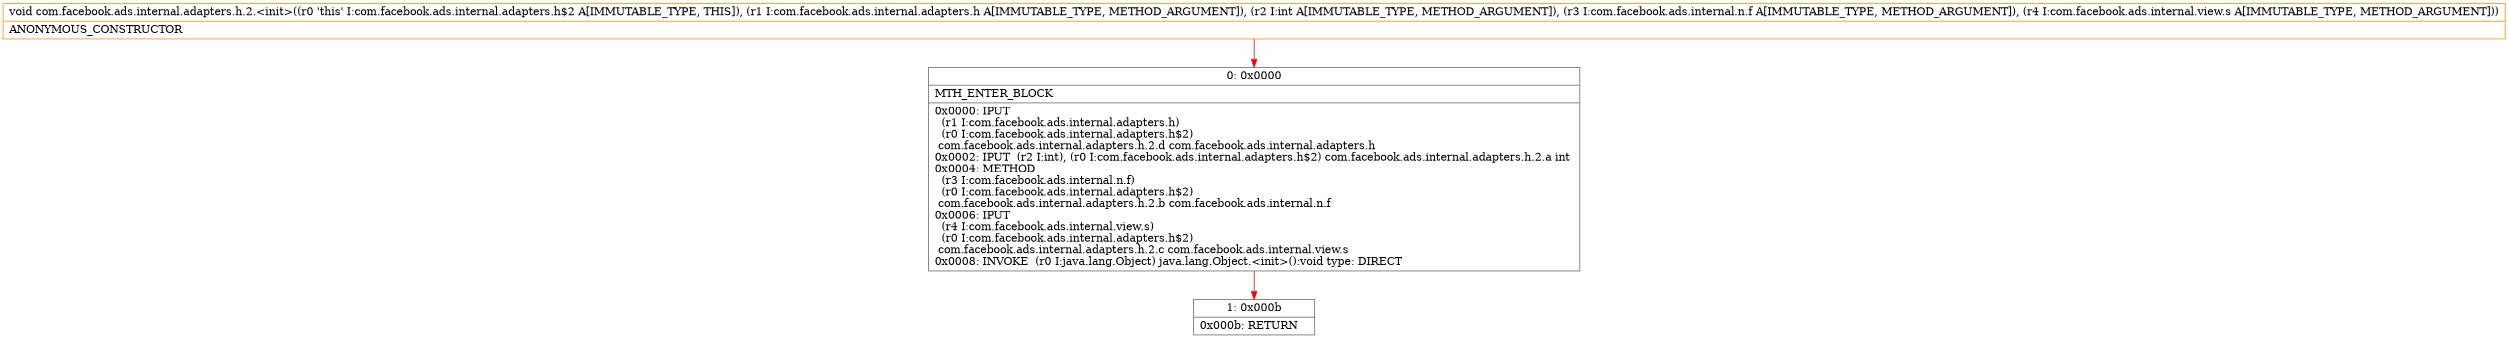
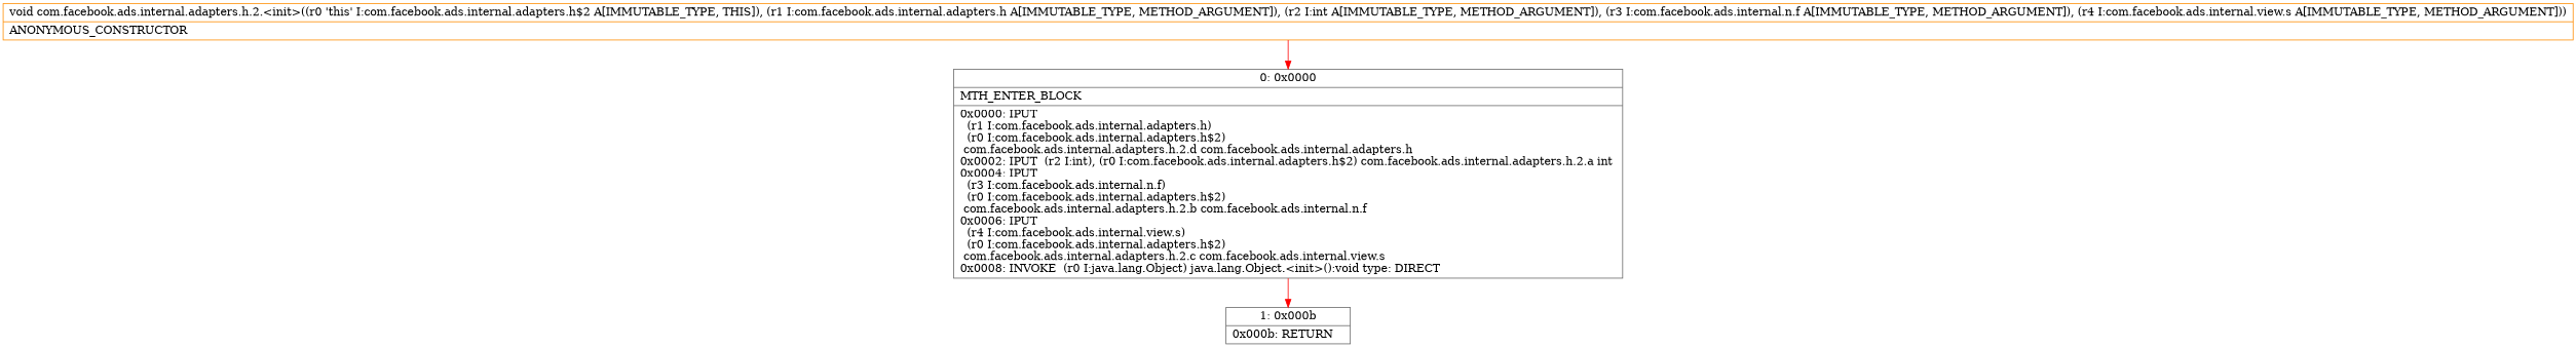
  digraph {
    node [shape=record color=gray40]
    edge [color=red]
-   n1 [label="{0\:\ 0x0000|MTH_ENTER_BLOCK\l|0x0000: IPUT  \l  (r1 I:com.facebook.ads.internal.adapters.h)\l  (r0 I:com.facebook.ads.internal.adapters.h$2)\l com.facebook.ads.internal.adapters.h.2.d com.facebook.ads.internal.adapters.h \l0x0002: IPUT  (r2 I:int), (r0 I:com.facebook.ads.internal.adapters.h$2) com.facebook.ads.internal.adapters.h.2.a int \l0x0004: METHOD  \l  (r3 I:com.facebook.ads.internal.n.f)\l  (r0 I:com.facebook.ads.internal.adapters.h$2)\l com.facebook.ads.internal.adapters.h.2.b com.facebook.ads.internal.n.f \l0x0006: IPUT  \l  (r4 I:com.facebook.ads.internal.view.s)\l  (r0 I:com.facebook.ads.internal.adapters.h$2)\l com.facebook.ads.internal.adapters.h.2.c com.facebook.ads.internal.view.s \l0x0008: INVOKE  (r0 I:java.lang.Object) java.lang.Object.\<init\>():void type: DIRECT \l}"]
+   n1 [label="{0\:\ 0x0000|MTH_ENTER_BLOCK\l|0x0000: IPUT  \l  (r1 I:com.facebook.ads.internal.adapters.h)\l  (r0 I:com.facebook.ads.internal.adapters.h$2)\l com.facebook.ads.internal.adapters.h.2.d com.facebook.ads.internal.adapters.h \l0x0002: IPUT  (r2 I:int), (r0 I:com.facebook.ads.internal.adapters.h$2) com.facebook.ads.internal.adapters.h.2.a int \l0x0004: IPUT  \l  (r3 I:com.facebook.ads.internal.n.f)\l  (r0 I:com.facebook.ads.internal.adapters.h$2)\l com.facebook.ads.internal.adapters.h.2.b com.facebook.ads.internal.n.f \l0x0006: IPUT  \l  (r4 I:com.facebook.ads.internal.view.s)\l  (r0 I:com.facebook.ads.internal.adapters.h$2)\l com.facebook.ads.internal.adapters.h.2.c com.facebook.ads.internal.view.s \l0x0008: INVOKE  (r0 I:java.lang.Object) java.lang.Object.\<init\>():void type: DIRECT \l}"]
    n2 [label="{1\:\ 0x000b|0x000b: RETURN   \l}"]
    n3 [label="{void com.facebook.ads.internal.adapters.h.2.\<init\>((r0 'this' I:com.facebook.ads.internal.adapters.h$2 A[IMMUTABLE_TYPE, THIS]), (r1 I:com.facebook.ads.internal.adapters.h A[IMMUTABLE_TYPE, METHOD_ARGUMENT]), (r2 I:int A[IMMUTABLE_TYPE, METHOD_ARGUMENT]), (r3 I:com.facebook.ads.internal.n.f A[IMMUTABLE_TYPE, METHOD_ARGUMENT]), (r4 I:com.facebook.ads.internal.view.s A[IMMUTABLE_TYPE, METHOD_ARGUMENT]))  | ANONYMOUS_CONSTRUCTOR\l}" color=darkorange]
    n1 -> n2
    n3 -> n1
  }
